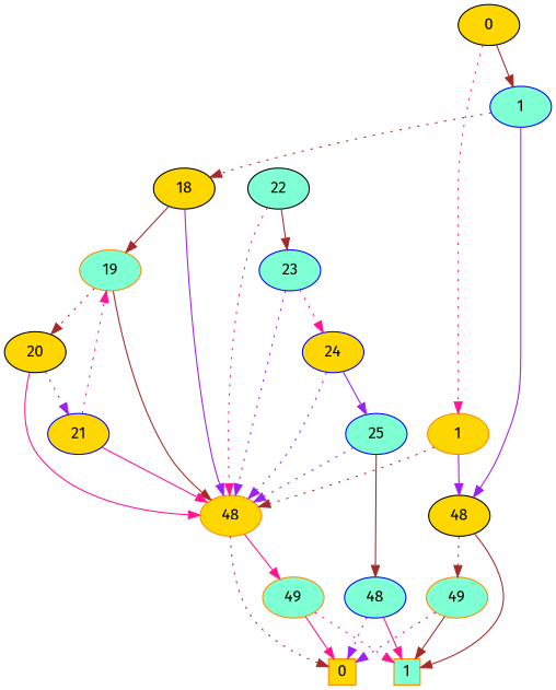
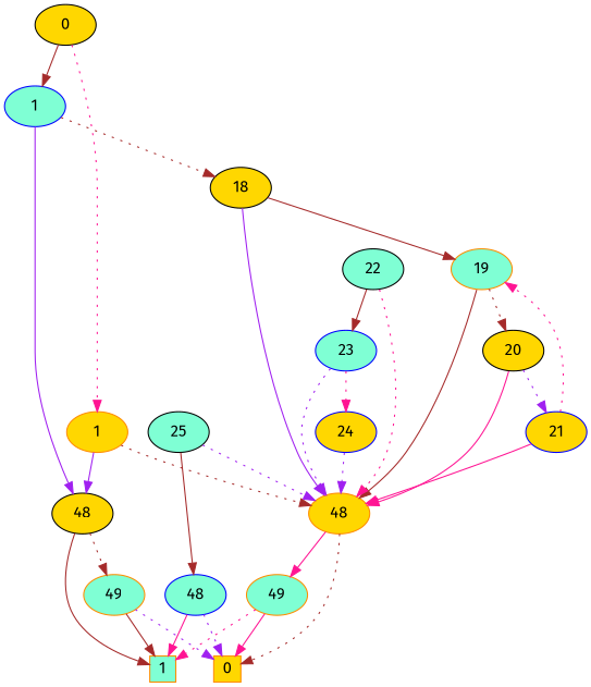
  digraph {
    fontname="Fira Sans"
    node [color=darkorange fillcolor=gold fontname="Fira Sans" style=filled]
    edge [color=brown fontname="Fira Sans" style=dotted]
    n1 [height=0.3 label=0 shape=box width=0.3]
    n2 [fillcolor=aquamarine height=0.3 label=1 shape=box width=0.3]
    n3 [color=black label=0]
    n4 [label=1]
    n5 [color=blue fillcolor=aquamarine label=1]
    n6 [label=48]
    n7 [color=black label=48]
    n8 [color=black label=18]
    n9 [fillcolor=aquamarine label=49]
    n10 [fillcolor=aquamarine label=49]
    n11 [fillcolor=aquamarine label=19]
    n12 [color=black label=20]
    n13 [color=blue label=21]
    n14 [color=black fillcolor=aquamarine label=22]
    n15 [color=blue fillcolor=aquamarine label=23]
    n16 [color=blue label=24]
-   n17 [color=blue fillcolor=aquamarine label=25]
+   n17 [color=black fillcolor=aquamarine label=25]
    n18 [color=blue fillcolor=aquamarine label=48]
    n3 -> n4 [color=deeppink]
    n3 -> n5 [style=filled]
    n4 -> n6
    n4 -> n7 [color=purple style=filled]
    n5 -> n7 [color=purple style=filled]
    n5 -> n8
    n6 -> n1
    n6 -> n9 [color=deeppink style=filled]
    n7 -> n2 [style=filled]
    n7 -> n10
    n8 -> n6 [color=purple style=filled]
    n8 -> n11 [style=filled]
    n9 -> n1 [color=deeppink style=filled]
    n9 -> n2 [color=deeppink]
    n10 -> n1 [color=purple]
    n10 -> n2 [style=filled]
    n11 -> n6 [style=filled]
    n11 -> n12
    n12 -> n6 [color=deeppink style=filled]
    n12 -> n13 [color=purple]
    n13 -> n6 [color=deeppink style=filled]
    n13 -> n11 [color=deeppink]
    n14 -> n6 [color=deeppink]
    n14 -> n15 [style=filled]
    n15 -> n6 [color=purple]
    n15 -> n16 [color=deeppink]
    n16 -> n6 [color=purple]
-   n16 -> n17 [color=purple style=filled]
    n17 -> n6 [color=purple]
    n17 -> n18 [style=filled]
    n18 -> n1 [color=purple]
    n18 -> n2 [color=deeppink style=filled]
  }
